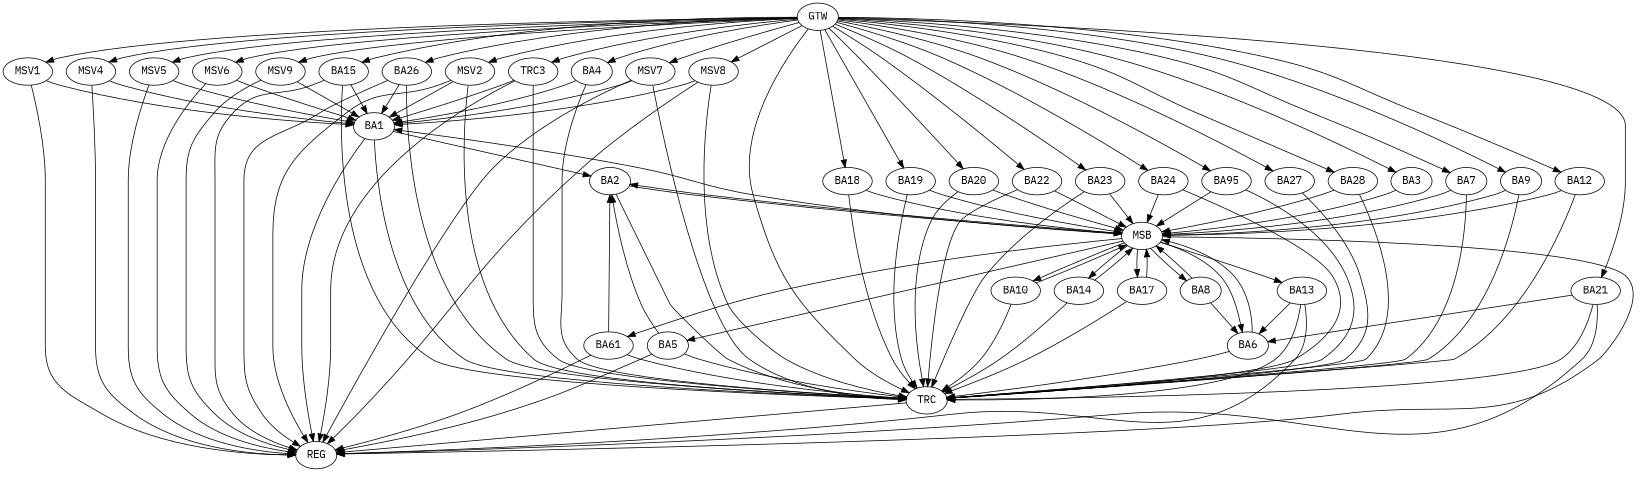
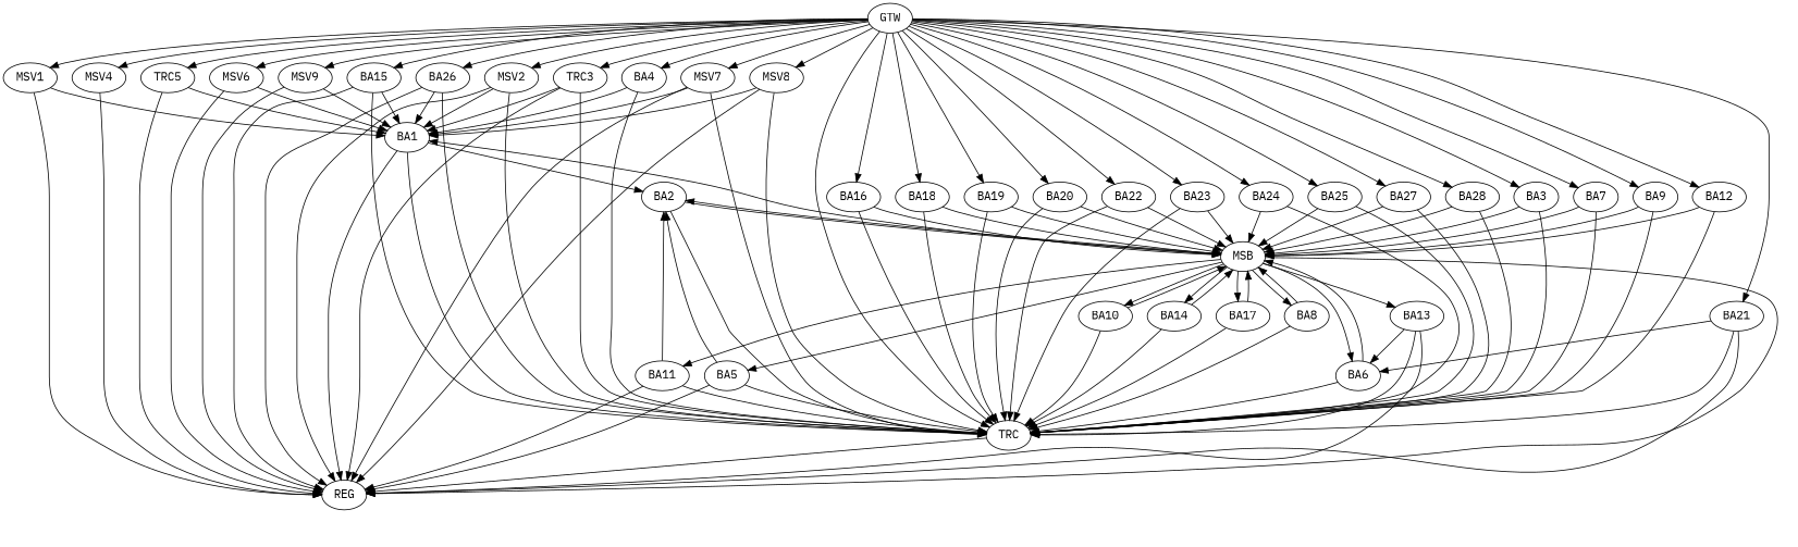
  strict digraph {
    fontname="IBM Plex Mono"
    node [fontname="IBM Plex Mono"]
    edge [fontname="IBM Plex Mono"]
    n1 [label=BA1]
    n2 [label=BA2]
    n3 [label=REG]
    n4 [label=TRC]
    n5 [label=MSB]
    n6 [label=BA5]
    n7 [label=BA6]
    n8 [label=BA8]
    n9 [label=BA10]
-   n10 [label=BA61]
+   n10 [label=BA11]
    n11 [label=BA13]
    n12 [label=BA14]
    n13 [label=BA17]
    n14 [label=BA3]
    n15 [label=BA4]
    n16 [label=BA7]
    n17 [label=BA9]
    n18 [label=BA12]
    n19 [label=BA15]
+   n20 [label=BA16]
    n21 [label=BA18]
    n22 [label=BA19]
    n23 [label=BA20]
    n24 [label=BA21]
    n25 [label=BA22]
    n26 [label=BA23]
    n27 [label=BA24]
-   n28 [label=BA95]
+   n28 [label=BA25]
    n29 [label=BA26]
    n30 [label=BA27]
    n31 [label=BA28]
    n32 [label=GTW]
    n33 [label=MSV1]
    n34 [label=MSV2]
    n35 [label=TRC3]
    n36 [label=MSV4]
-   n37 [label=MSV5]
+   n37 [label=TRC5]
    n38 [label=MSV6]
    n39 [label=MSV7]
    n40 [label=MSV8]
    n41 [label=MSV9]
    n1 -> n2
    n1 -> n3
    n1 -> n4
    n2 -> n4
    n2 -> n5
    n4 -> n3
    n5 -> n1
    n5 -> n2
    n5 -> n3
    n5 -> n6
    n5 -> n7
    n5 -> n8
    n5 -> n9
    n5 -> n10
    n5 -> n11
    n5 -> n12
    n5 -> n13
    n6 -> n2
    n6 -> n3
    n6 -> n4
    n7 -> n4
    n7 -> n5
-   n8 -> n7
+   n8 -> n4
    n8 -> n5
    n9 -> n4
    n9 -> n5
    n10 -> n2
    n10 -> n3
    n10 -> n4
    n11 -> n3
    n11 -> n4
    n11 -> n7
    n12 -> n4
    n12 -> n5
    n13 -> n4
    n13 -> n5
+   n14 -> n4
    n14 -> n5
    n15 -> n1
    n15 -> n4
    n16 -> n4
    n16 -> n5
    n17 -> n4
    n17 -> n5
    n18 -> n4
    n18 -> n5
    n19 -> n1
    n19 -> n3
    n19 -> n4
+   n20 -> n4
+   n20 -> n5
    n21 -> n4
    n21 -> n5
    n22 -> n4
    n22 -> n5
    n23 -> n4
    n23 -> n5
    n24 -> n3
    n24 -> n4
    n24 -> n7
    n25 -> n4
    n25 -> n5
    n26 -> n4
    n26 -> n5
    n27 -> n4
    n27 -> n5
    n28 -> n4
    n28 -> n5
    n29 -> n1
    n29 -> n3
    n29 -> n4
    n30 -> n4
+   n30 -> n5
    n31 -> n4
    n31 -> n5
    n32 -> n4
    n32 -> n14
    n32 -> n15
    n32 -> n16
    n32 -> n17
    n32 -> n18
    n32 -> n19
+   n32 -> n20
    n32 -> n21
    n32 -> n22
    n32 -> n23
    n32 -> n24
    n32 -> n25
    n32 -> n26
    n32 -> n27
    n32 -> n28
    n32 -> n29
    n32 -> n30
    n32 -> n31
    n32 -> n33
    n32 -> n34
    n32 -> n35
    n32 -> n36
    n32 -> n37
    n32 -> n38
    n32 -> n39
    n32 -> n40
    n32 -> n41
    n33 -> n1
    n33 -> n3
    n34 -> n1
    n34 -> n3
    n34 -> n4
    n35 -> n1
    n35 -> n3
    n35 -> n4
-   n36 -> n1
    n36 -> n3
    n37 -> n1
    n37 -> n3
    n38 -> n1
    n38 -> n3
    n39 -> n1
    n39 -> n3
    n39 -> n4
    n40 -> n1
    n40 -> n3
    n40 -> n4
    n41 -> n1
    n41 -> n3
  }
